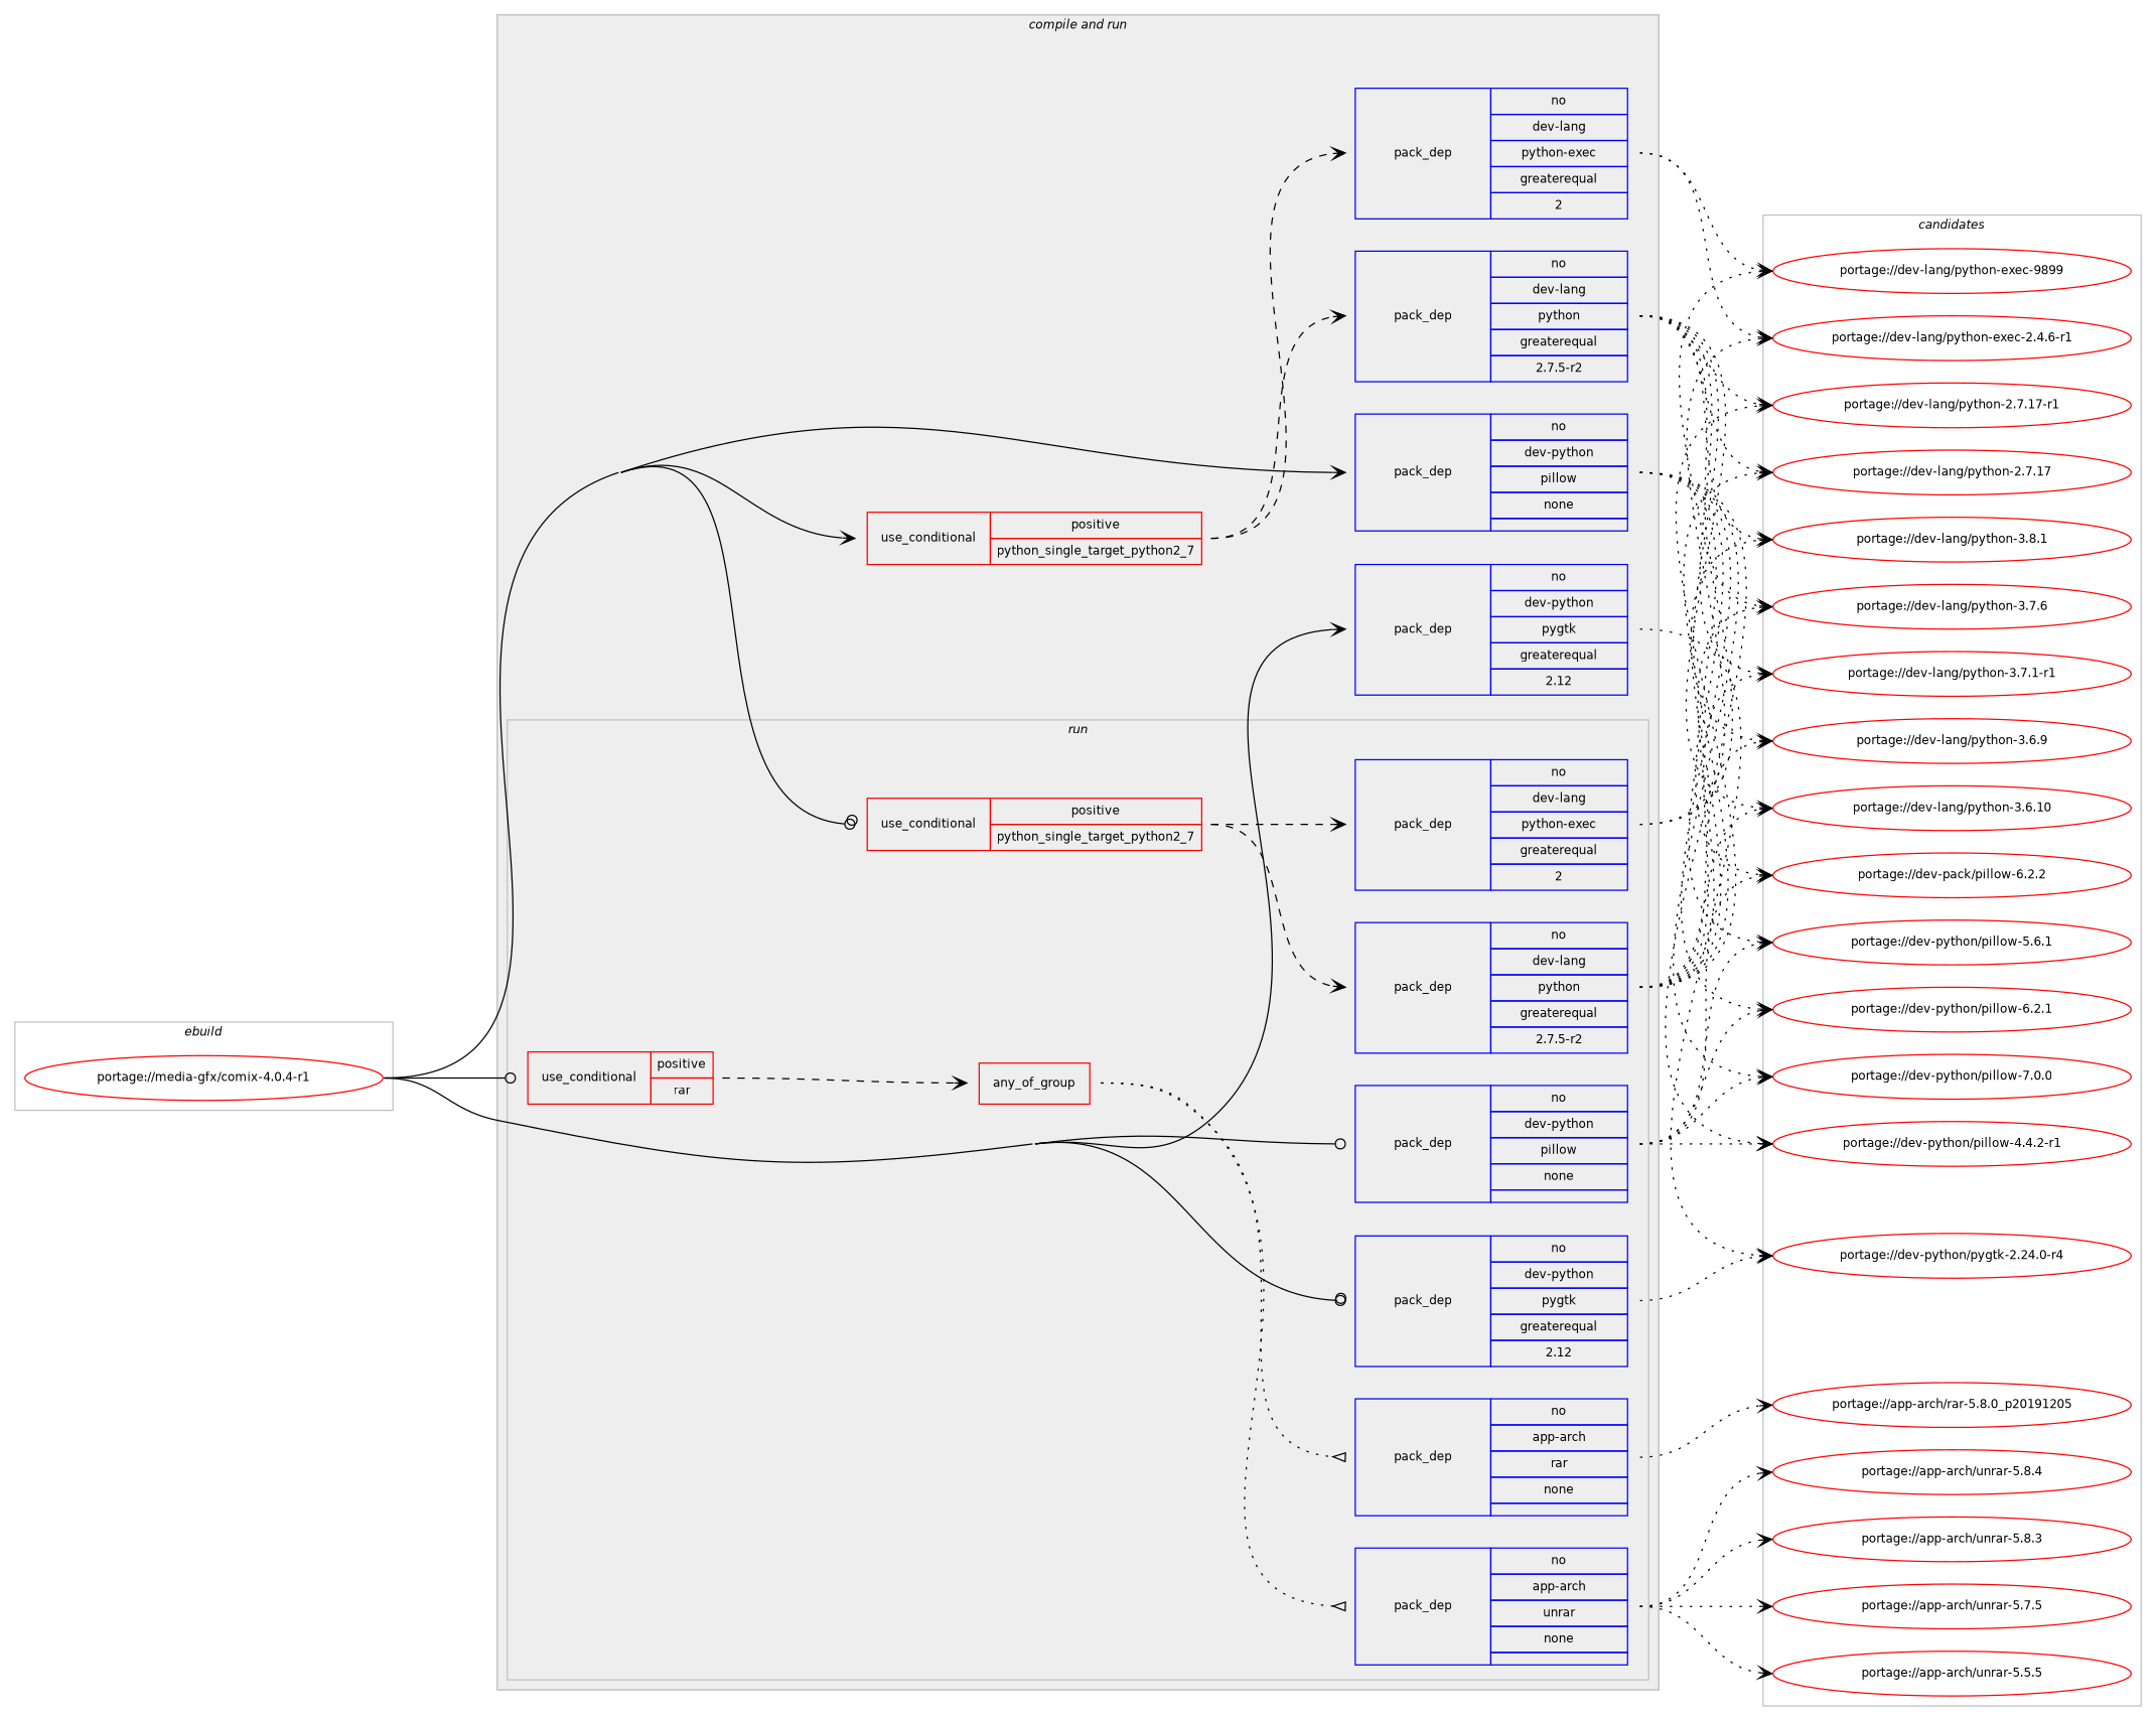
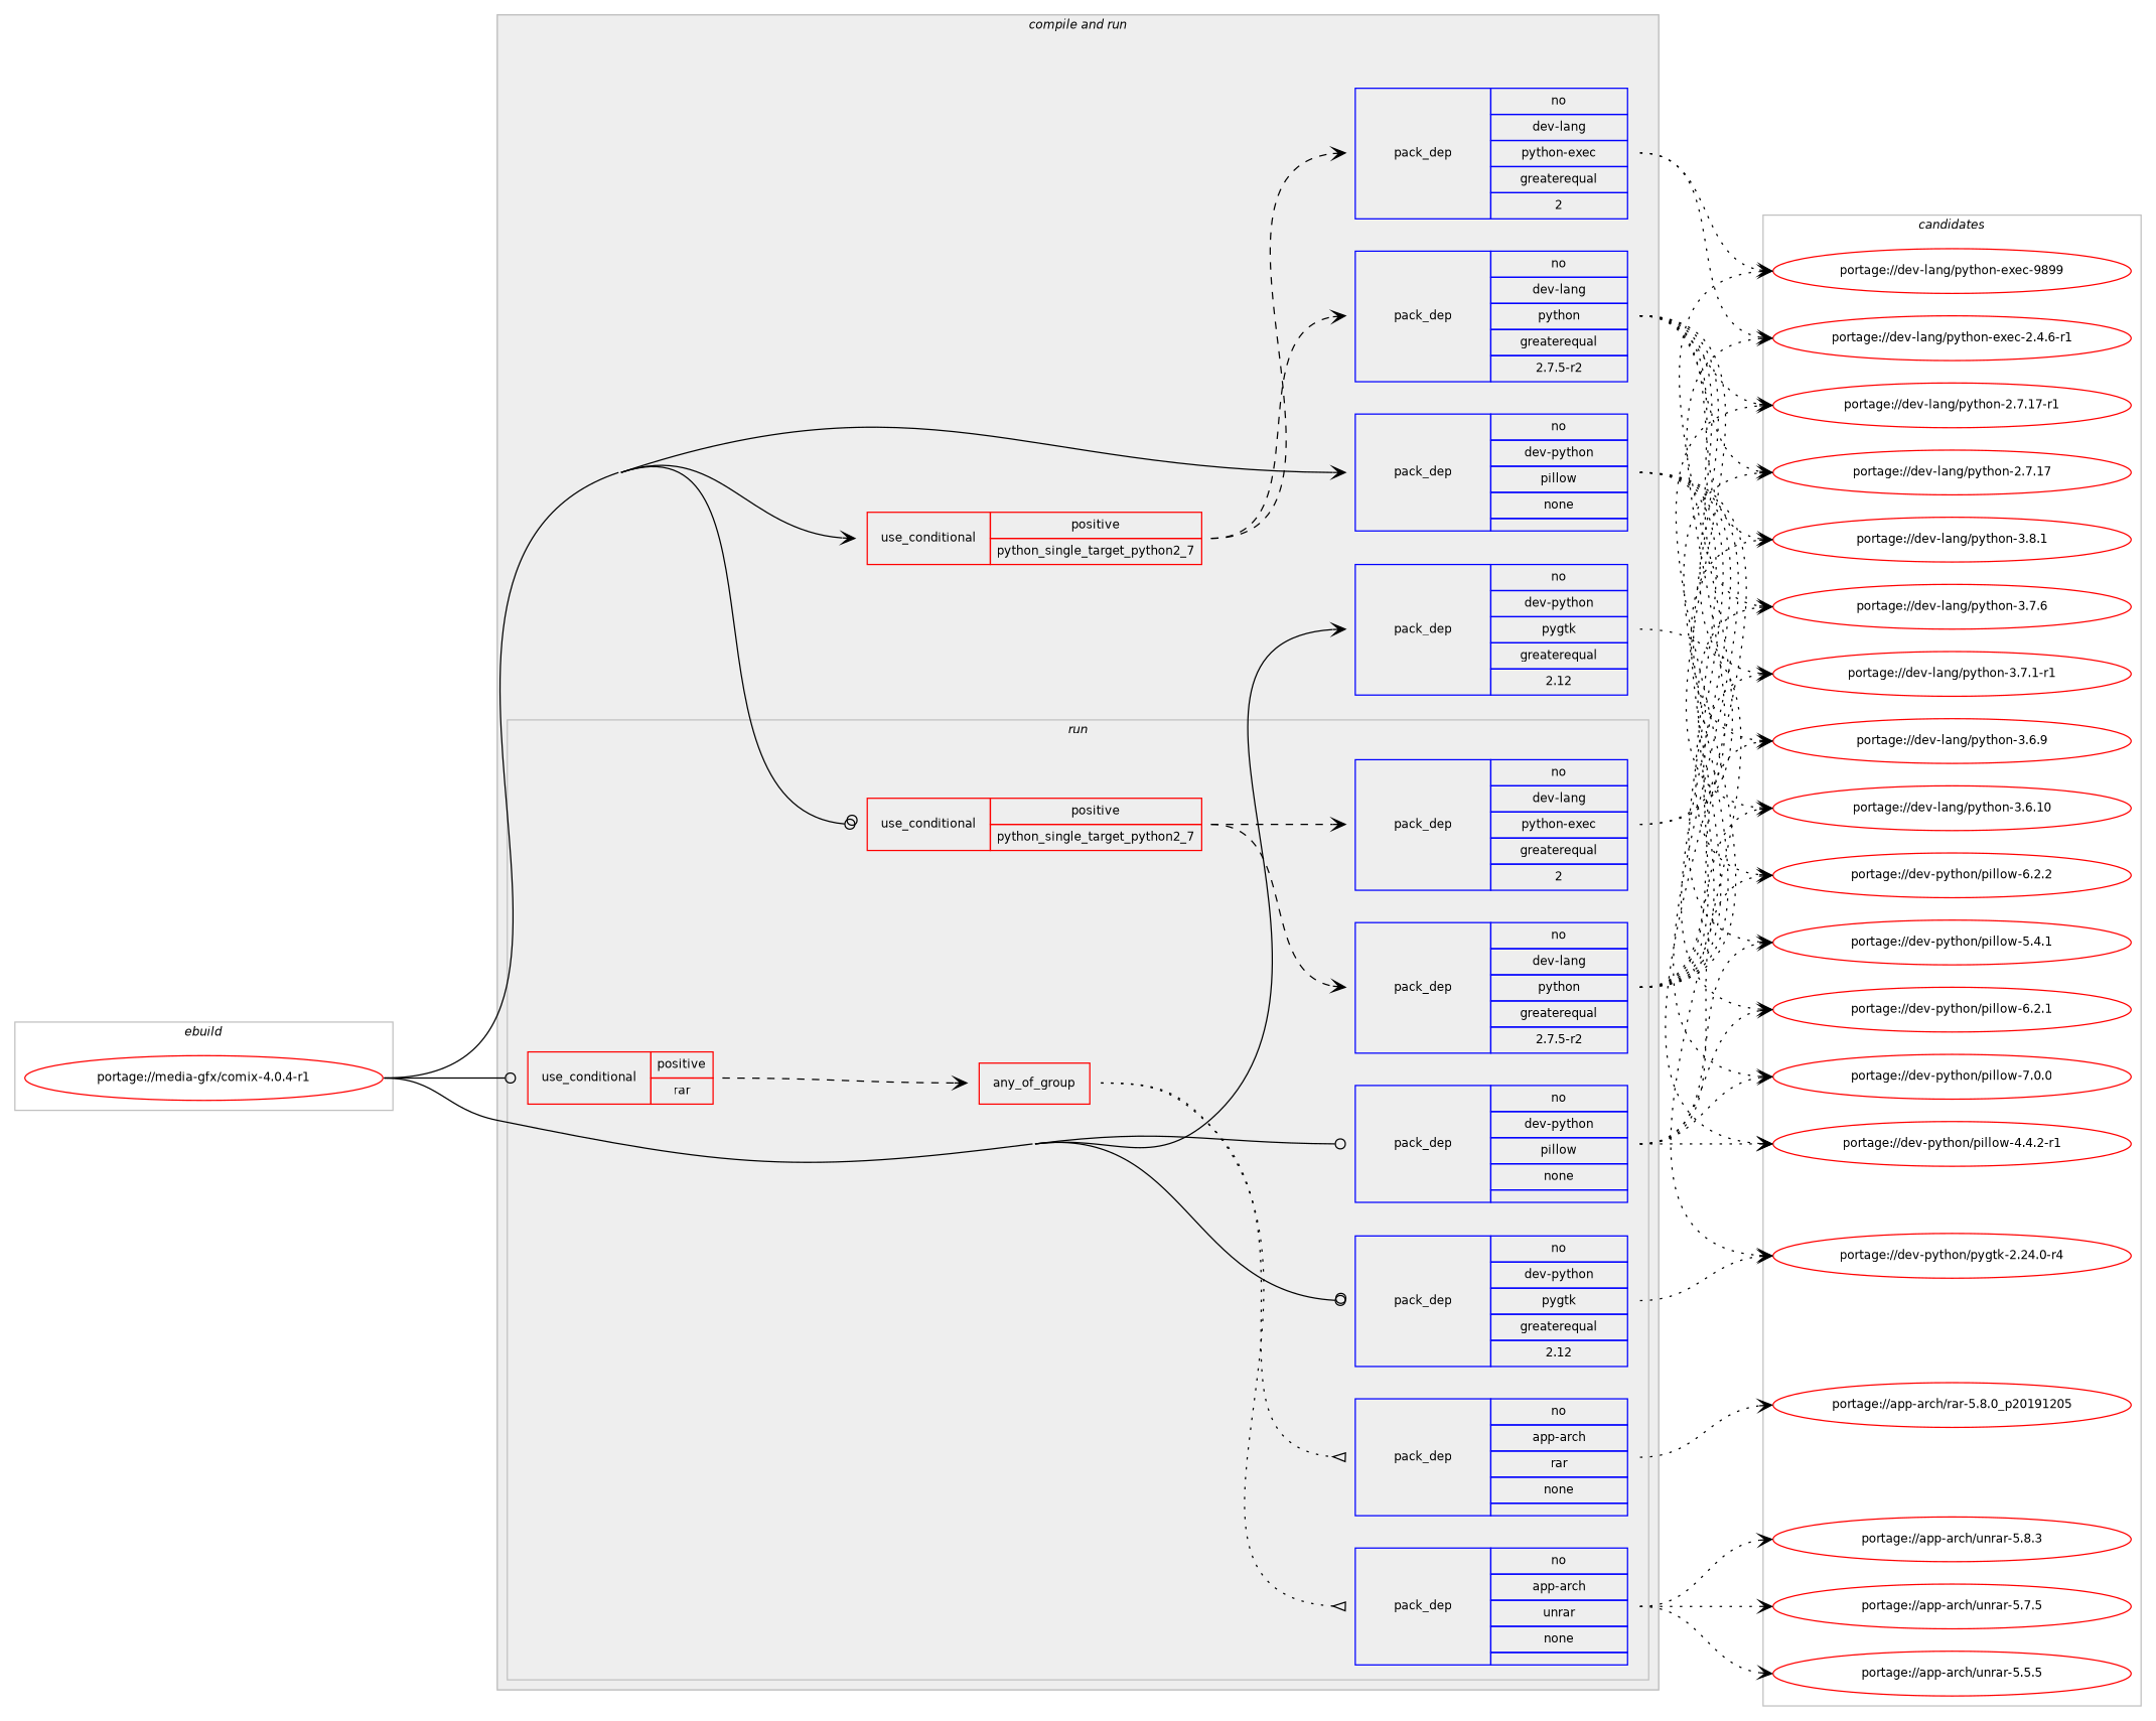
  digraph {
    compound=true
    concentrate=true
    fontname=Helvetica
    fontsize=10
    newrank=true
    rankdir=LR
    ranksep=1.5
    node [color=red fontname=Helvetica fontsize=10]
    edge [arrowhead=vee headport=w style=dotted tailport=e weight=100]
    n1 [label="portage://media-gfx/comix-4.0.4-r1" width=4]
    n2 [color=blue label=<<TABLE BORDER="0" CELLBORDER="1" CELLSPACING="0" CELLPADDING="4" WIDTH="220"><TR><TD ROWSPAN="6" CELLPADDING="30">pack_dep</TD></TR><TR><TD WIDTH="110">no</TD></TR><TR><TD>dev-lang</TD></TR><TR><TD>python</TD></TR><TR><TD>greaterequal</TD></TR><TR><TD>2.7.5-r2</TD></TR></TABLE>> shape=none]
    n3 [color=blue label=<<TABLE BORDER="0" CELLBORDER="1" CELLSPACING="0" CELLPADDING="4" WIDTH="220"><TR><TD ROWSPAN="6" CELLPADDING="30">pack_dep</TD></TR><TR><TD WIDTH="110">no</TD></TR><TR><TD>dev-lang</TD></TR><TR><TD>python-exec</TD></TR><TR><TD>greaterequal</TD></TR><TR><TD>2</TD></TR></TABLE>> shape=none]
    n4 [label=<<TABLE BORDER="0" CELLBORDER="1" CELLSPACING="0" CELLPADDING="4"><TR><TD ROWSPAN="3" CELLPADDING="10">use_conditional</TD></TR><TR><TD>positive</TD></TR><TR><TD>python_single_target_python2_7</TD></TR></TABLE>> shape=none]
    n5 [color=blue label=<<TABLE BORDER="0" CELLBORDER="1" CELLSPACING="0" CELLPADDING="4" WIDTH="220"><TR><TD ROWSPAN="6" CELLPADDING="30">pack_dep</TD></TR><TR><TD WIDTH="110">no</TD></TR><TR><TD>dev-python</TD></TR><TR><TD>pillow</TD></TR><TR><TD>none</TD></TR><TR><TD></TD></TR></TABLE>> shape=none]
    n6 [color=blue label=<<TABLE BORDER="0" CELLBORDER="1" CELLSPACING="0" CELLPADDING="4" WIDTH="220"><TR><TD ROWSPAN="6" CELLPADDING="30">pack_dep</TD></TR><TR><TD WIDTH="110">no</TD></TR><TR><TD>dev-python</TD></TR><TR><TD>pygtk</TD></TR><TR><TD>greaterequal</TD></TR><TR><TD>2.12</TD></TR></TABLE>> shape=none]
    n7 [color=blue label=<<TABLE BORDER="0" CELLBORDER="1" CELLSPACING="0" CELLPADDING="4" WIDTH="220"><TR><TD ROWSPAN="6" CELLPADDING="30">pack_dep</TD></TR><TR><TD WIDTH="110">no</TD></TR><TR><TD>dev-lang</TD></TR><TR><TD>python</TD></TR><TR><TD>greaterequal</TD></TR><TR><TD>2.7.5-r2</TD></TR></TABLE>> shape=none]
    n8 [color=blue label=<<TABLE BORDER="0" CELLBORDER="1" CELLSPACING="0" CELLPADDING="4" WIDTH="220"><TR><TD ROWSPAN="6" CELLPADDING="30">pack_dep</TD></TR><TR><TD WIDTH="110">no</TD></TR><TR><TD>dev-lang</TD></TR><TR><TD>python-exec</TD></TR><TR><TD>greaterequal</TD></TR><TR><TD>2</TD></TR></TABLE>> shape=none]
    n9 [label=<<TABLE BORDER="0" CELLBORDER="1" CELLSPACING="0" CELLPADDING="4"><TR><TD ROWSPAN="3" CELLPADDING="10">use_conditional</TD></TR><TR><TD>positive</TD></TR><TR><TD>python_single_target_python2_7</TD></TR></TABLE>> shape=none]
    n10 [color=blue label=<<TABLE BORDER="0" CELLBORDER="1" CELLSPACING="0" CELLPADDING="4" WIDTH="220"><TR><TD ROWSPAN="6" CELLPADDING="30">pack_dep</TD></TR><TR><TD WIDTH="110">no</TD></TR><TR><TD>app-arch</TD></TR><TR><TD>unrar</TD></TR><TR><TD>none</TD></TR><TR><TD></TD></TR></TABLE>> shape=none]
    n11 [color=blue label=<<TABLE BORDER="0" CELLBORDER="1" CELLSPACING="0" CELLPADDING="4" WIDTH="220"><TR><TD ROWSPAN="6" CELLPADDING="30">pack_dep</TD></TR><TR><TD WIDTH="110">no</TD></TR><TR><TD>app-arch</TD></TR><TR><TD>rar</TD></TR><TR><TD>none</TD></TR><TR><TD></TD></TR></TABLE>> shape=none]
    n12 [label=<<TABLE BORDER="0" CELLBORDER="1" CELLSPACING="0" CELLPADDING="4"><TR><TD CELLPADDING="10">any_of_group</TD></TR></TABLE>> shape=none]
    n13 [label=<<TABLE BORDER="0" CELLBORDER="1" CELLSPACING="0" CELLPADDING="4"><TR><TD ROWSPAN="3" CELLPADDING="10">use_conditional</TD></TR><TR><TD>positive</TD></TR><TR><TD>rar</TD></TR></TABLE>> shape=none]
    n14 [color=blue label=<<TABLE BORDER="0" CELLBORDER="1" CELLSPACING="0" CELLPADDING="4" WIDTH="220"><TR><TD ROWSPAN="6" CELLPADDING="30">pack_dep</TD></TR><TR><TD WIDTH="110">no</TD></TR><TR><TD>dev-python</TD></TR><TR><TD>pillow</TD></TR><TR><TD>none</TD></TR><TR><TD></TD></TR></TABLE>> shape=none]
    n15 [color=blue label=<<TABLE BORDER="0" CELLBORDER="1" CELLSPACING="0" CELLPADDING="4" WIDTH="220"><TR><TD ROWSPAN="6" CELLPADDING="30">pack_dep</TD></TR><TR><TD WIDTH="110">no</TD></TR><TR><TD>dev-python</TD></TR><TR><TD>pygtk</TD></TR><TR><TD>greaterequal</TD></TR><TR><TD>2.12</TD></TR></TABLE>> shape=none]
    n16 [label="portage://dev-lang/python-3.8.1" width=4]
    n17 [label="portage://dev-lang/python-3.7.6" width=4]
    n18 [label="portage://dev-lang/python-3.7.1-r1" width=4]
    n19 [label="portage://dev-lang/python-3.6.9" width=4]
    n20 [label="portage://dev-lang/python-3.6.10" width=4]
    n21 [label="portage://dev-lang/python-2.7.17-r1" width=4]
    n22 [label="portage://dev-lang/python-2.7.17" width=4]
    n23 [label="portage://dev-lang/python-exec-9899" width=4]
    n24 [label="portage://dev-lang/python-exec-2.4.6-r1" width=4]
    n25 [label="portage://dev-python/pillow-7.0.0" width=4]
-   n26 [label="portage://dev-pack/pillow-6.2.2" width=4]
+   n26 [label="portage://dev-python/pillow-6.2.2" width=4]
    n27 [label="portage://dev-python/pillow-6.2.1" width=4]
-   n28 [label="portage://dev-python/pillow-5.6.1" width=4]
+   n28 [label="portage://dev-python/pillow-5.4.1" width=4]
    n29 [label="portage://dev-python/pillow-4.4.2-r1" width=4]
    n30 [label="portage://dev-python/pygtk-2.24.0-r4" width=4]
    n31 [label="portage://app-arch/unrar-5.5.5" width=4]
-   n32 [label="portage://app-arch/unrar-5.8.4" width=4]
    n33 [label="portage://app-arch/unrar-5.8.3" width=4]
    n34 [label="portage://app-arch/unrar-5.7.5" width=4]
    n35 [label="portage://app-arch/rar-5.8.0_p20191205" width=4]
    subgraph cluster_1 {
      color=gray
      label=<<i>ebuild</i>>
      n1
    }
    subgraph cluster_2 {
      color=gray
      label=<<i>dependencies</i>>
      subgraph cluster_3 {
        color=gray
        fillcolor="#eeeeee"
        label=<<i>compile</i>>
        style=filled
        subgraph sub_4 {
          color=gray
          fillcolor="#eeeeee"
          label=<<i>compile</i>>
          style=filled
          n4
          subgraph sub_5 {
            color=gray
            fillcolor="#eeeeee"
            label=<<i>compile</i>>
            style=filled
            n2
          }
          subgraph sub_6 {
            color=gray
            fillcolor="#eeeeee"
            label=<<i>compile</i>>
            style=filled
            n3
          }
        }
        subgraph sub_7 {
          color=gray
          fillcolor="#eeeeee"
          label=<<i>compile</i>>
          style=filled
          n5
        }
        subgraph sub_8 {
          color=gray
          fillcolor="#eeeeee"
          label=<<i>compile</i>>
          style=filled
          n6
        }
      }
      subgraph cluster_9 {
        color=gray
        fillcolor="#eeeeee"
        label=<<i>compile and run</i>>
        style=filled
      }
      subgraph cluster_10 {
        color=gray
        fillcolor="#eeeeee"
        label=<<i>run</i>>
        style=filled
        subgraph sub_11 {
          color=gray
          fillcolor="#eeeeee"
          label=<<i>run</i>>
          style=filled
          n9
          subgraph sub_12 {
            color=gray
            fillcolor="#eeeeee"
            label=<<i>run</i>>
            style=filled
            n7
          }
          subgraph sub_13 {
            color=gray
            fillcolor="#eeeeee"
            label=<<i>run</i>>
            style=filled
            n8
          }
        }
        subgraph sub_14 {
          color=gray
          fillcolor="#eeeeee"
          label=<<i>run</i>>
          style=filled
          n13
          subgraph sub_15 {
            color=gray
            fillcolor="#eeeeee"
            label=<<i>run</i>>
            style=filled
            n12
            subgraph sub_16 {
              color=gray
              fillcolor="#eeeeee"
              label=<<i>run</i>>
              style=filled
              n10
            }
            subgraph sub_17 {
              color=gray
              fillcolor="#eeeeee"
              label=<<i>run</i>>
              style=filled
              n11
            }
          }
        }
        subgraph sub_18 {
          color=gray
          fillcolor="#eeeeee"
          label=<<i>run</i>>
          style=filled
          n14
        }
        subgraph sub_19 {
          color=gray
          fillcolor="#eeeeee"
          label=<<i>run</i>>
          style=filled
          n15
        }
      }
    }
    subgraph cluster_20 {
      color=gray
      label=<<i>candidates</i>>
      rank=same
      subgraph sub_21 {
        color=black
        label=<<i>candidates</i>>
        nodesep=1
        rank=same
        n16
        n17
        n18
        n19
        n20
        n21
        n22
      }
      subgraph sub_22 {
        color=black
        label=<<i>candidates</i>>
        nodesep=1
        rank=same
        n23
        n24
      }
      subgraph sub_23 {
        color=black
        label=<<i>candidates</i>>
        nodesep=1
        rank=same
        n25
        n26
        n27
        n28
        n29
      }
      subgraph sub_24 {
        color=black
        label=<<i>candidates</i>>
        nodesep=1
        rank=same
        n30
      }
      subgraph sub_25 {
        color=black
        label=<<i>candidates</i>>
        nodesep=1
        rank=same
        n16
        n17
        n18
        n19
        n20
        n21
        n22
      }
      subgraph sub_26 {
        color=black
        label=<<i>candidates</i>>
        nodesep=1
        rank=same
        n23
        n24
      }
      subgraph sub_27 {
        color=black
        label=<<i>candidates</i>>
        nodesep=1
        rank=same
        n31
-       n32
        n33
        n34
      }
      subgraph sub_28 {
        color=black
        label=<<i>candidates</i>>
        nodesep=1
        rank=same
        n35
      }
      subgraph sub_29 {
        color=black
        label=<<i>candidates</i>>
        nodesep=1
        rank=same
        n25
        n26
        n27
        n28
        n29
      }
      subgraph sub_30 {
        color=black
        label=<<i>candidates</i>>
        nodesep=1
        rank=same
        n30
      }
    }
    n1 -> n4 [style=solid weight=20]
    n1 -> n5 [style=solid weight=20]
    n1 -> n6 [style=solid weight=20]
    n1 -> n9 [arrowhead=odot style=solid weight=20]
    n1 -> n13 [arrowhead=odot style=solid weight=20]
    n1 -> n14 [arrowhead=odot style=solid weight=20]
    n1 -> n15 [arrowhead=odot style=solid weight=20]
    n2 -> n16
    n2 -> n17
    n2 -> n18
    n2 -> n19
    n2 -> n20
    n2 -> n21
    n2 -> n22
    n3 -> n23
    n3 -> n24
    n4 -> n2 [style=dashed weight=20]
    n4 -> n3 [style=dashed weight=20]
    n5 -> n25
    n5 -> n26
    n5 -> n27
    n5 -> n28
    n5 -> n29
    n6 -> n30
    n7 -> n16
    n7 -> n17
    n7 -> n18
    n7 -> n19
    n7 -> n20
    n7 -> n21
    n7 -> n22
    n8 -> n23
    n8 -> n24
    n9 -> n7 [style=dashed weight=20]
    n9 -> n8 [style=dashed weight=20]
    n10 -> n31
-   n10 -> n32
    n10 -> n33
    n10 -> n34
    n11 -> n35
    n12 -> n10 [arrowhead=oinv weight=20]
    n12 -> n11 [arrowhead=oinv weight=20]
    n13 -> n12 [style=dashed weight=20]
    n14 -> n25
    n14 -> n26
    n14 -> n27
    n14 -> n28
    n14 -> n29
    n15 -> n30
  }
